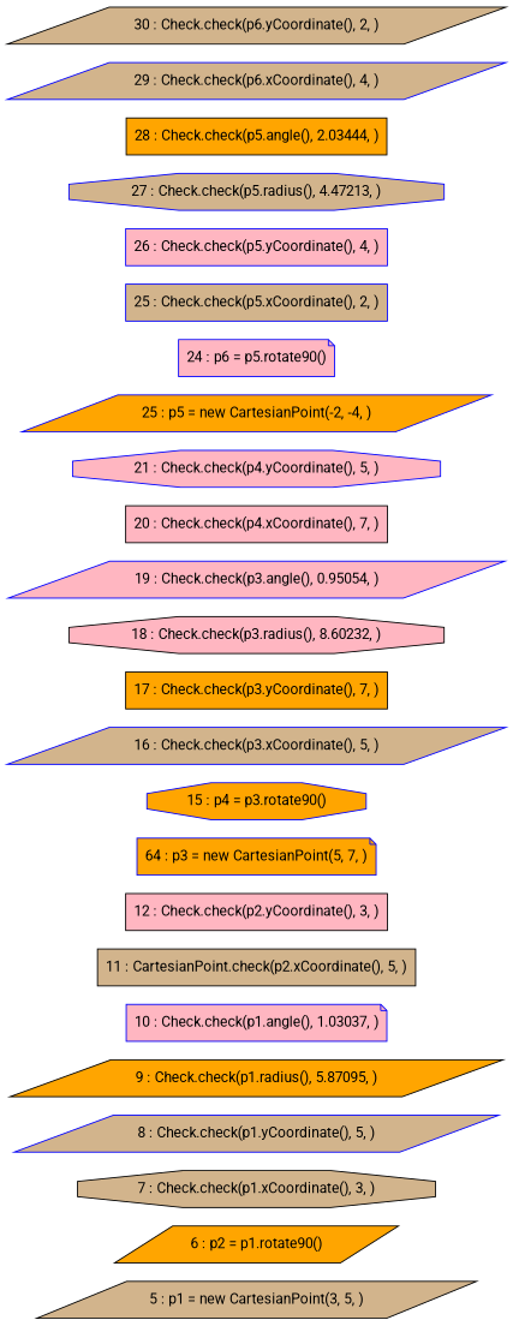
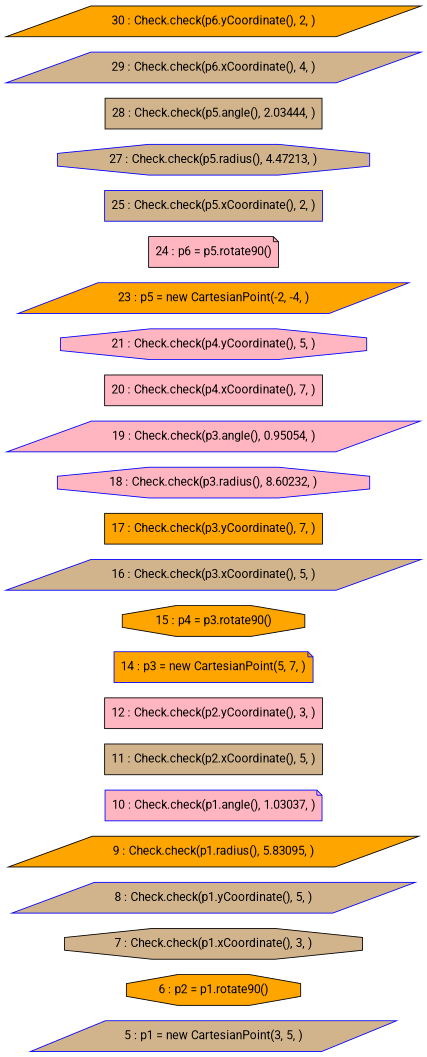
  digraph {
    rankdir=LR
    fontname=Roboto
    node [style=filled fillcolor=tan color=blue shape=parallelogram fontname=Roboto]
-   "5 : p1 = new CartesianPoint(3, 5, )" [color=black]
-   "6 : p2 = p1.rotate90()" [fillcolor=orange color=black]
+   "5 : p1 = new CartesianPoint(3, 5, )"
+   "6 : p2 = p1.rotate90()" [fillcolor=orange color=black shape=octagon]
    "7 : Check.check(p1.xCoordinate(), 3, )" [color=black shape=octagon]
    "8 : Check.check(p1.yCoordinate(), 5, )"
-   "9 : Check.check(p1.radius(), 5.83095, )" [fillcolor=orange color=black label="9 : Check.check(p1.radius(), 5.87095, )"]
+   "9 : Check.check(p1.radius(), 5.83095, )" [fillcolor=orange color=black]
    "10 : Check.check(p1.angle(), 1.03037, )" [fillcolor=lightpink shape=note]
-   "11 : Check.check(p2.xCoordinate(), 5, )" [color=black shape=box label="11 : CartesianPoint.check(p2.xCoordinate(), 5, )"]
+   "11 : Check.check(p2.xCoordinate(), 5, )" [color=black shape=box]
    "12 : Check.check(p2.yCoordinate(), 3, )" [fillcolor=lightpink color=black shape=box]
-   "14 : p3 = new CartesianPoint(5, 7, )" [fillcolor=orange shape=note label="64 : p3 = new CartesianPoint(5, 7, )"]
-   "15 : p4 = p3.rotate90()" [fillcolor=orange shape=octagon]
+   "14 : p3 = new CartesianPoint(5, 7, )" [fillcolor=orange shape=note]
+   "15 : p4 = p3.rotate90()" [fillcolor=orange color=black shape=octagon]
    "16 : Check.check(p3.xCoordinate(), 5, )"
    "17 : Check.check(p3.yCoordinate(), 7, )" [fillcolor=orange color=black shape=box]
-   "18 : Check.check(p3.radius(), 8.60232, )" [fillcolor=lightpink color=black shape=octagon]
+   "18 : Check.check(p3.radius(), 8.60232, )" [fillcolor=lightpink shape=octagon]
    "19 : Check.check(p3.angle(), 0.95054, )" [fillcolor=lightpink]
    "20 : Check.check(p4.xCoordinate(), 7, )" [fillcolor=lightpink color=black shape=box]
    "21 : Check.check(p4.yCoordinate(), 5, )" [fillcolor=lightpink shape=octagon]
-   "23 : p5 = new CartesianPoint(-2, -4, )" [fillcolor=orange label="25 : p5 = new CartesianPoint(-2, -4, )"]
-   "24 : p6 = p5.rotate90()" [fillcolor=lightpink shape=note]
+   "23 : p5 = new CartesianPoint(-2, -4, )" [fillcolor=orange]
+   "24 : p6 = p5.rotate90()" [fillcolor=lightpink color=black shape=note]
    "25 : Check.check(p5.xCoordinate(), 2, )" [shape=box]
-   "26 : Check.check(p5.yCoordinate(), 4, )" [fillcolor=lightpink shape=box]
    "27 : Check.check(p5.radius(), 4.47213, )" [shape=octagon]
-   "28 : Check.check(p5.angle(), 2.03444, )" [fillcolor=orange color=black shape=box]
+   "28 : Check.check(p5.angle(), 2.03444, )" [color=black shape=box]
    "29 : Check.check(p6.xCoordinate(), 4, )"
-   "30 : Check.check(p6.yCoordinate(), 2, )" [color=black]
+   "30 : Check.check(p6.yCoordinate(), 2, )" [fillcolor=orange color=black]
  }
